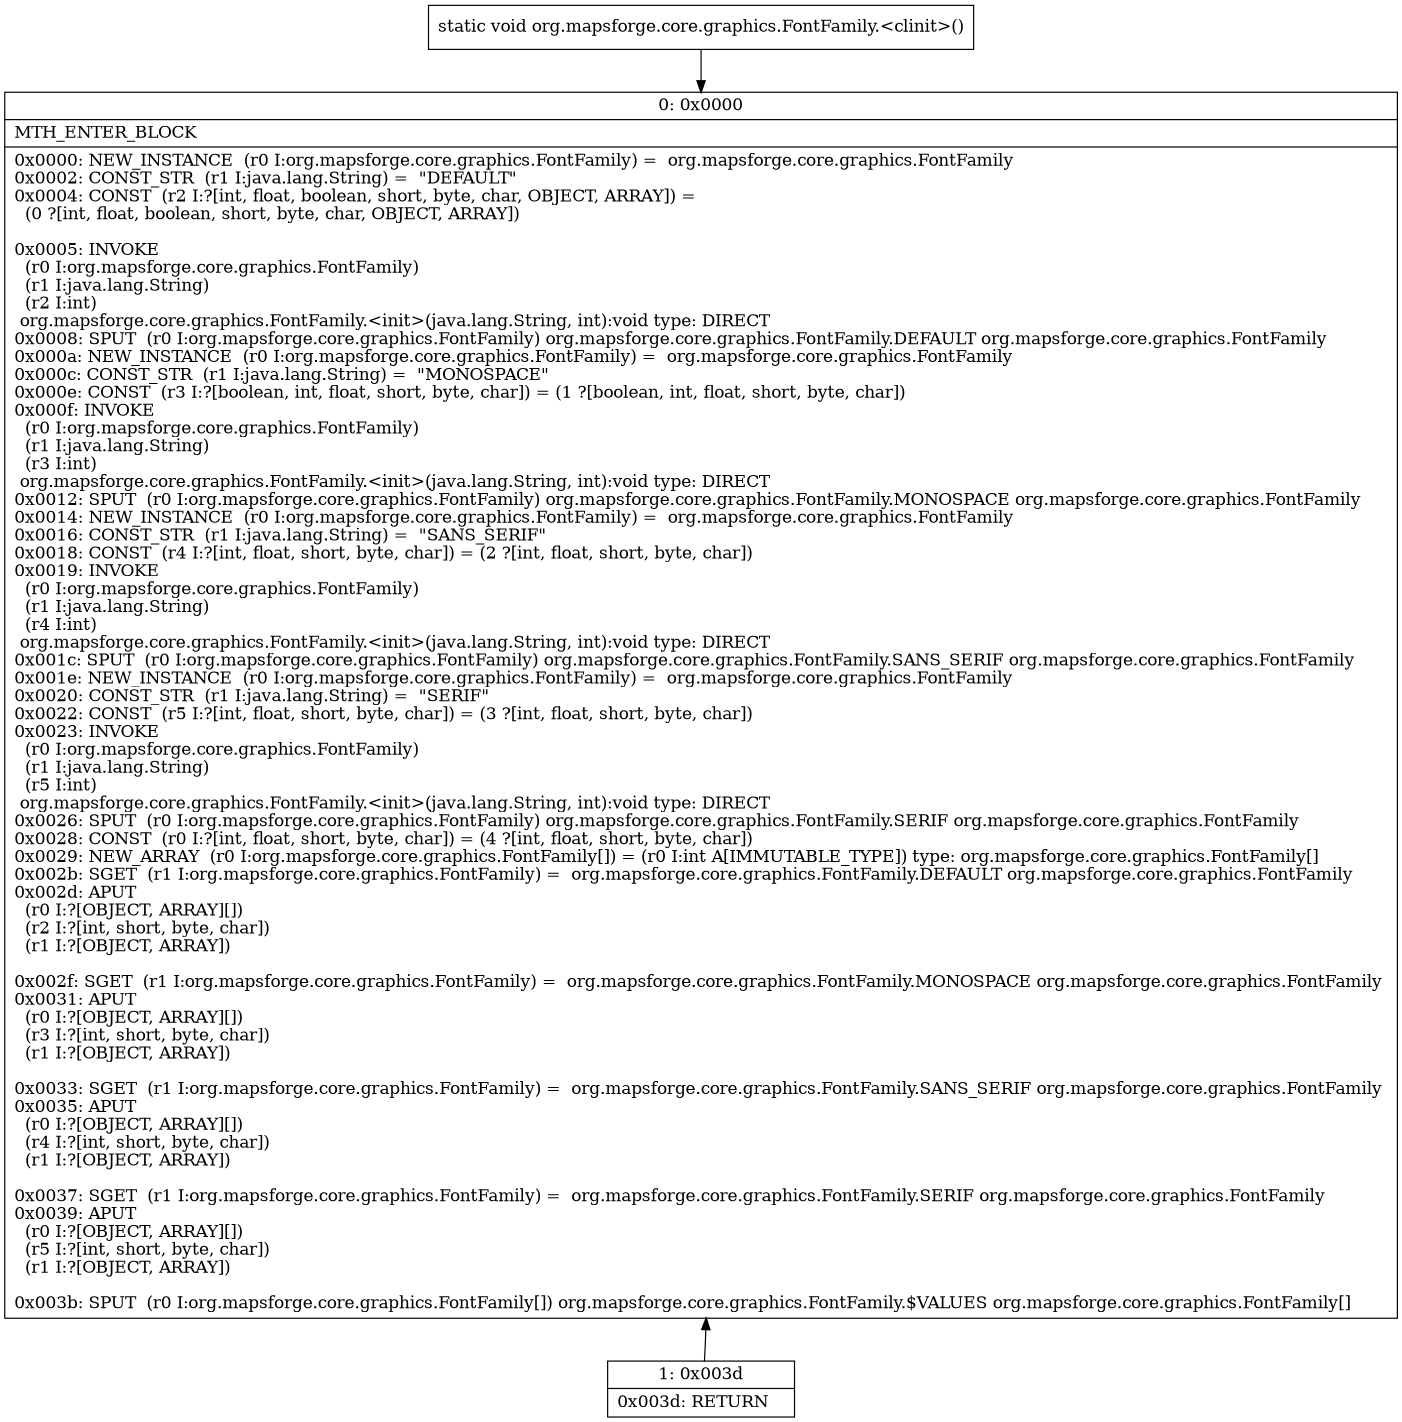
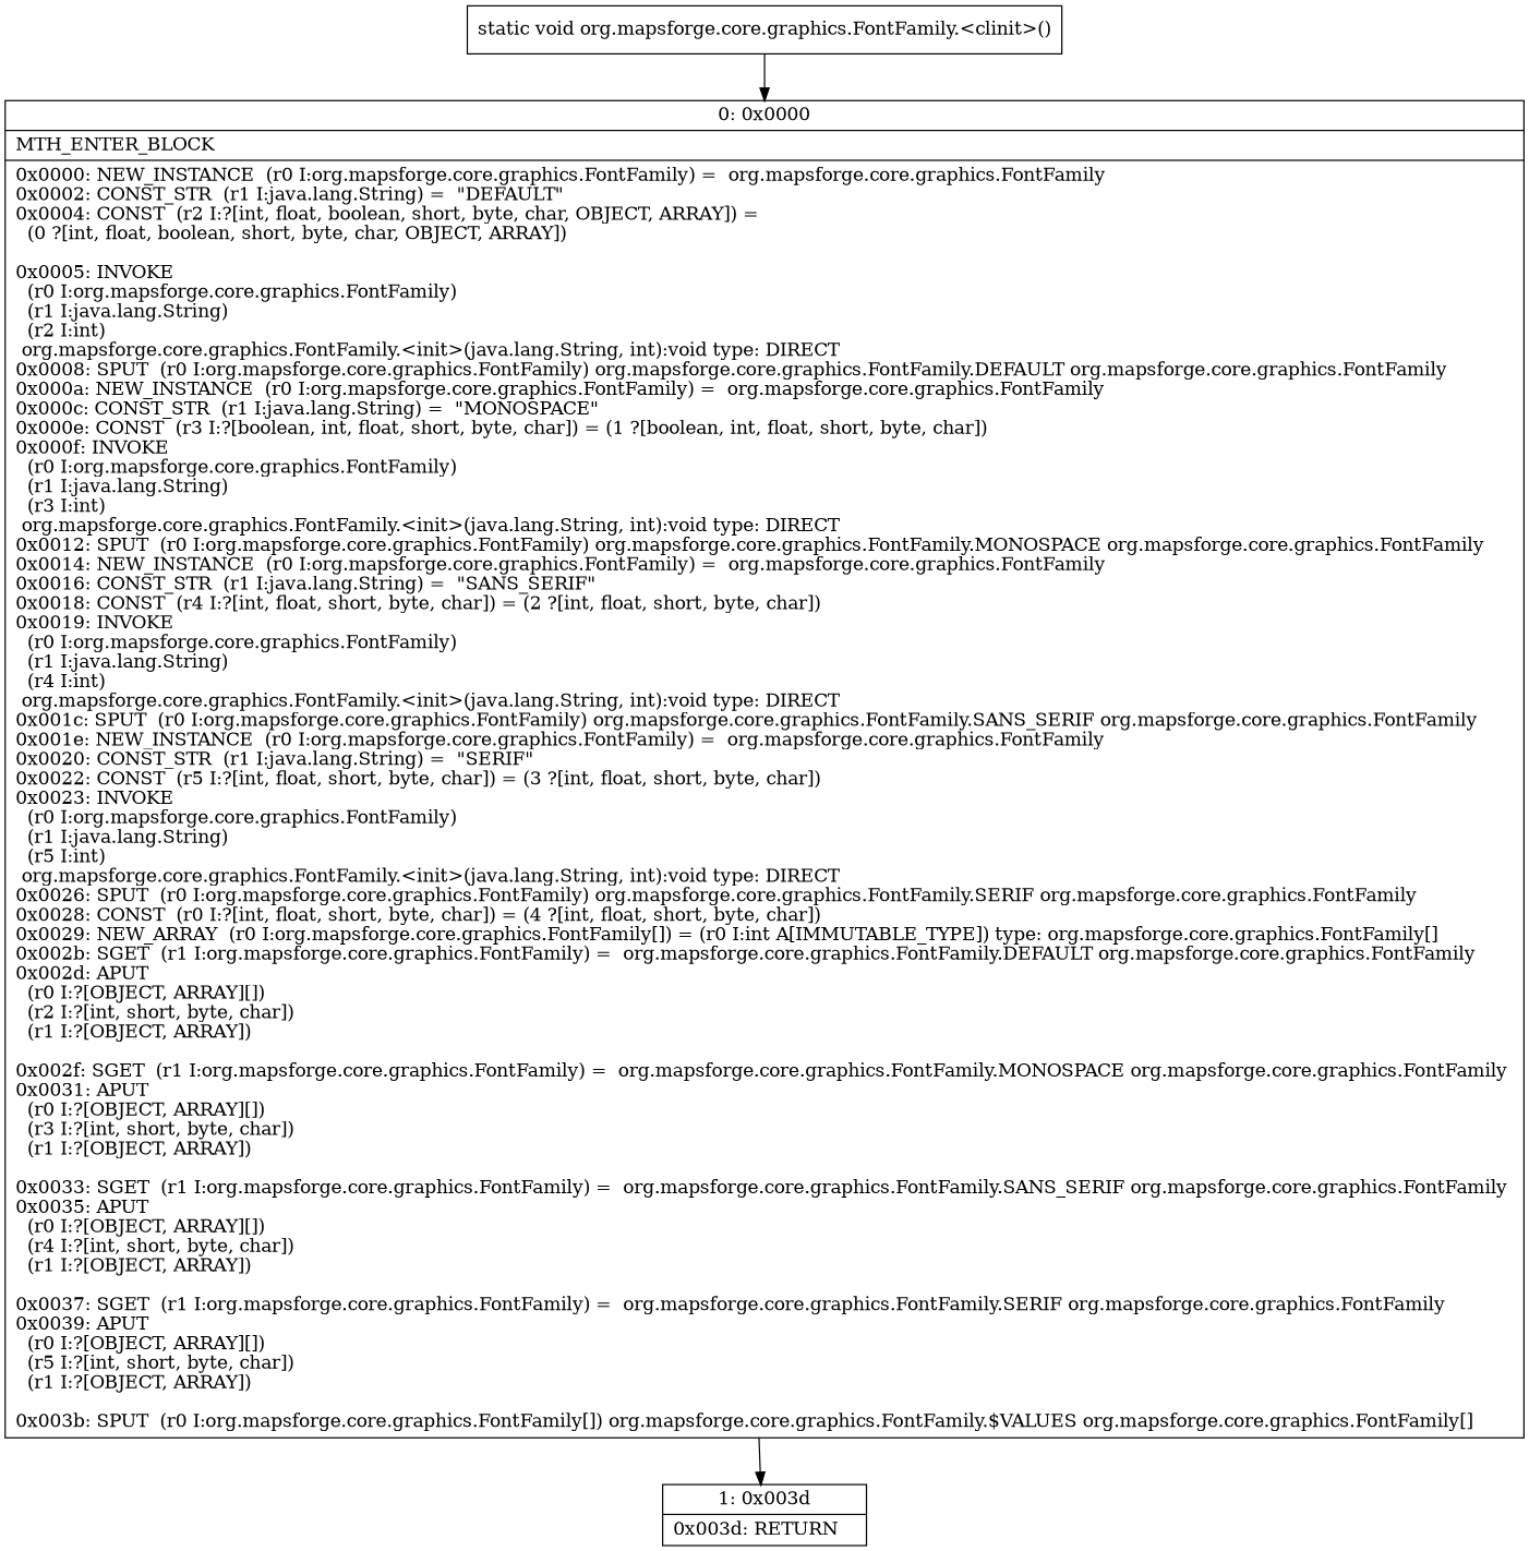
  digraph {
    node [shape=record]
    n1 [label="{0\:\ 0x0000|MTH_ENTER_BLOCK\l|0x0000: NEW_INSTANCE  (r0 I:org.mapsforge.core.graphics.FontFamily) =  org.mapsforge.core.graphics.FontFamily \l0x0002: CONST_STR  (r1 I:java.lang.String) =  \"DEFAULT\" \l0x0004: CONST  (r2 I:?[int, float, boolean, short, byte, char, OBJECT, ARRAY]) = \l  (0 ?[int, float, boolean, short, byte, char, OBJECT, ARRAY])\l \l0x0005: INVOKE  \l  (r0 I:org.mapsforge.core.graphics.FontFamily)\l  (r1 I:java.lang.String)\l  (r2 I:int)\l org.mapsforge.core.graphics.FontFamily.\<init\>(java.lang.String, int):void type: DIRECT \l0x0008: SPUT  (r0 I:org.mapsforge.core.graphics.FontFamily) org.mapsforge.core.graphics.FontFamily.DEFAULT org.mapsforge.core.graphics.FontFamily \l0x000a: NEW_INSTANCE  (r0 I:org.mapsforge.core.graphics.FontFamily) =  org.mapsforge.core.graphics.FontFamily \l0x000c: CONST_STR  (r1 I:java.lang.String) =  \"MONOSPACE\" \l0x000e: CONST  (r3 I:?[boolean, int, float, short, byte, char]) = (1 ?[boolean, int, float, short, byte, char]) \l0x000f: INVOKE  \l  (r0 I:org.mapsforge.core.graphics.FontFamily)\l  (r1 I:java.lang.String)\l  (r3 I:int)\l org.mapsforge.core.graphics.FontFamily.\<init\>(java.lang.String, int):void type: DIRECT \l0x0012: SPUT  (r0 I:org.mapsforge.core.graphics.FontFamily) org.mapsforge.core.graphics.FontFamily.MONOSPACE org.mapsforge.core.graphics.FontFamily \l0x0014: NEW_INSTANCE  (r0 I:org.mapsforge.core.graphics.FontFamily) =  org.mapsforge.core.graphics.FontFamily \l0x0016: CONST_STR  (r1 I:java.lang.String) =  \"SANS_SERIF\" \l0x0018: CONST  (r4 I:?[int, float, short, byte, char]) = (2 ?[int, float, short, byte, char]) \l0x0019: INVOKE  \l  (r0 I:org.mapsforge.core.graphics.FontFamily)\l  (r1 I:java.lang.String)\l  (r4 I:int)\l org.mapsforge.core.graphics.FontFamily.\<init\>(java.lang.String, int):void type: DIRECT \l0x001c: SPUT  (r0 I:org.mapsforge.core.graphics.FontFamily) org.mapsforge.core.graphics.FontFamily.SANS_SERIF org.mapsforge.core.graphics.FontFamily \l0x001e: NEW_INSTANCE  (r0 I:org.mapsforge.core.graphics.FontFamily) =  org.mapsforge.core.graphics.FontFamily \l0x0020: CONST_STR  (r1 I:java.lang.String) =  \"SERIF\" \l0x0022: CONST  (r5 I:?[int, float, short, byte, char]) = (3 ?[int, float, short, byte, char]) \l0x0023: INVOKE  \l  (r0 I:org.mapsforge.core.graphics.FontFamily)\l  (r1 I:java.lang.String)\l  (r5 I:int)\l org.mapsforge.core.graphics.FontFamily.\<init\>(java.lang.String, int):void type: DIRECT \l0x0026: SPUT  (r0 I:org.mapsforge.core.graphics.FontFamily) org.mapsforge.core.graphics.FontFamily.SERIF org.mapsforge.core.graphics.FontFamily \l0x0028: CONST  (r0 I:?[int, float, short, byte, char]) = (4 ?[int, float, short, byte, char]) \l0x0029: NEW_ARRAY  (r0 I:org.mapsforge.core.graphics.FontFamily[]) = (r0 I:int A[IMMUTABLE_TYPE]) type: org.mapsforge.core.graphics.FontFamily[] \l0x002b: SGET  (r1 I:org.mapsforge.core.graphics.FontFamily) =  org.mapsforge.core.graphics.FontFamily.DEFAULT org.mapsforge.core.graphics.FontFamily \l0x002d: APUT  \l  (r0 I:?[OBJECT, ARRAY][])\l  (r2 I:?[int, short, byte, char])\l  (r1 I:?[OBJECT, ARRAY])\l \l0x002f: SGET  (r1 I:org.mapsforge.core.graphics.FontFamily) =  org.mapsforge.core.graphics.FontFamily.MONOSPACE org.mapsforge.core.graphics.FontFamily \l0x0031: APUT  \l  (r0 I:?[OBJECT, ARRAY][])\l  (r3 I:?[int, short, byte, char])\l  (r1 I:?[OBJECT, ARRAY])\l \l0x0033: SGET  (r1 I:org.mapsforge.core.graphics.FontFamily) =  org.mapsforge.core.graphics.FontFamily.SANS_SERIF org.mapsforge.core.graphics.FontFamily \l0x0035: APUT  \l  (r0 I:?[OBJECT, ARRAY][])\l  (r4 I:?[int, short, byte, char])\l  (r1 I:?[OBJECT, ARRAY])\l \l0x0037: SGET  (r1 I:org.mapsforge.core.graphics.FontFamily) =  org.mapsforge.core.graphics.FontFamily.SERIF org.mapsforge.core.graphics.FontFamily \l0x0039: APUT  \l  (r0 I:?[OBJECT, ARRAY][])\l  (r5 I:?[int, short, byte, char])\l  (r1 I:?[OBJECT, ARRAY])\l \l0x003b: SPUT  (r0 I:org.mapsforge.core.graphics.FontFamily[]) org.mapsforge.core.graphics.FontFamily.$VALUES org.mapsforge.core.graphics.FontFamily[] \l}"]
    n2 [label="{1\:\ 0x003d|0x003d: RETURN   \l}"]
    n3 [label="{static void org.mapsforge.core.graphics.FontFamily.\<clinit\>() }"]
-   n2 -> n1
+   n1 -> n2
    n3 -> n1
  }
